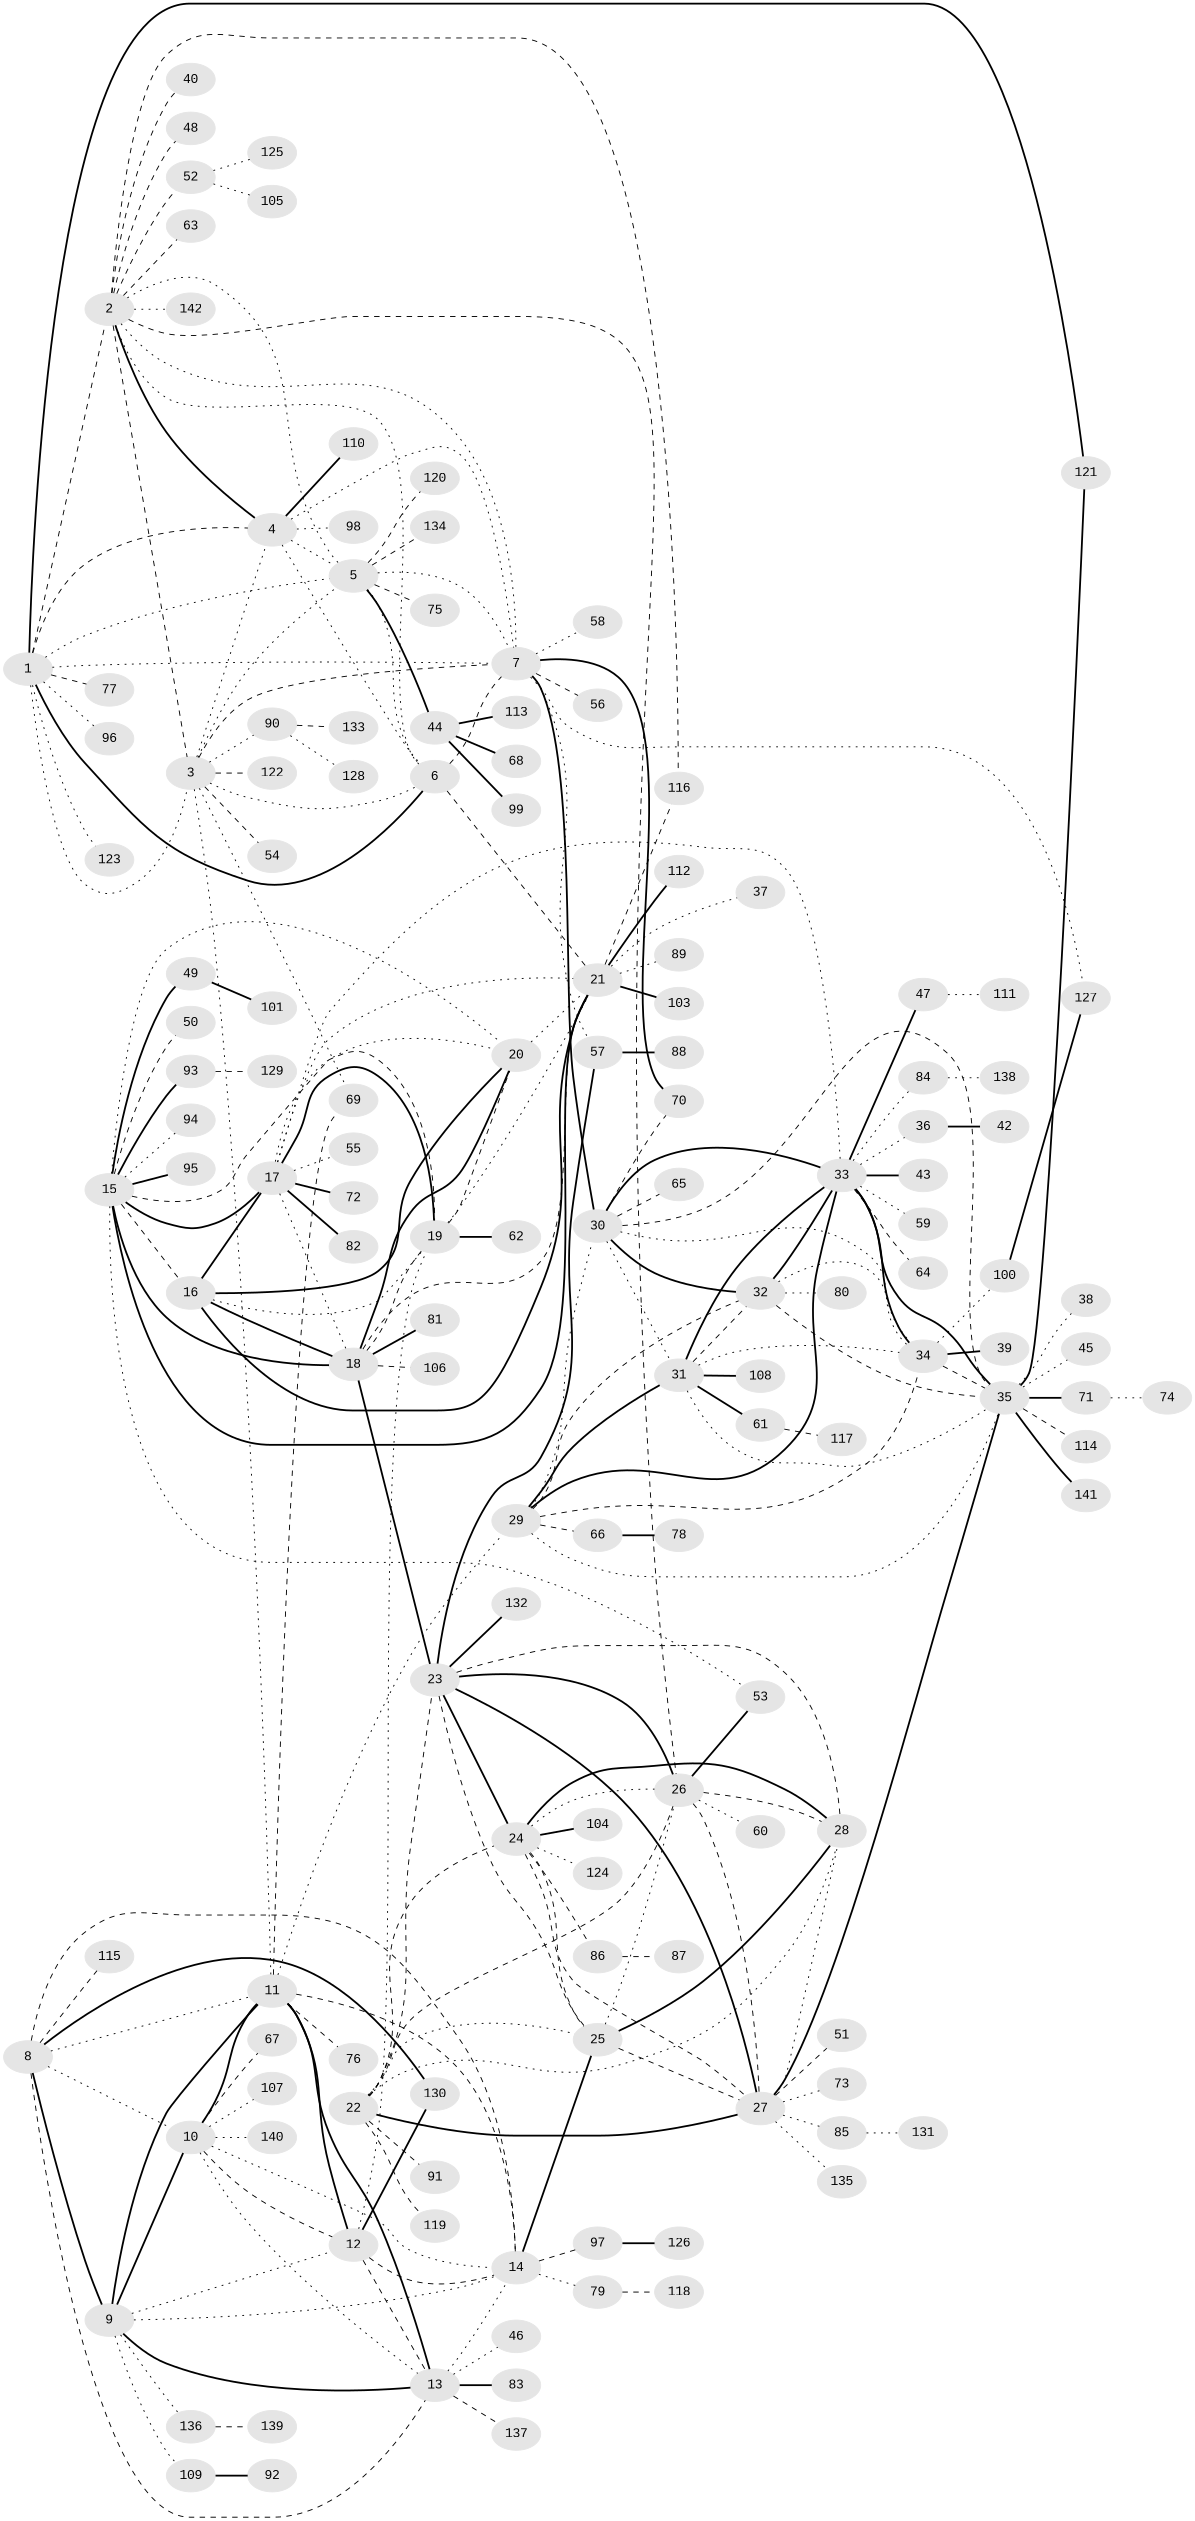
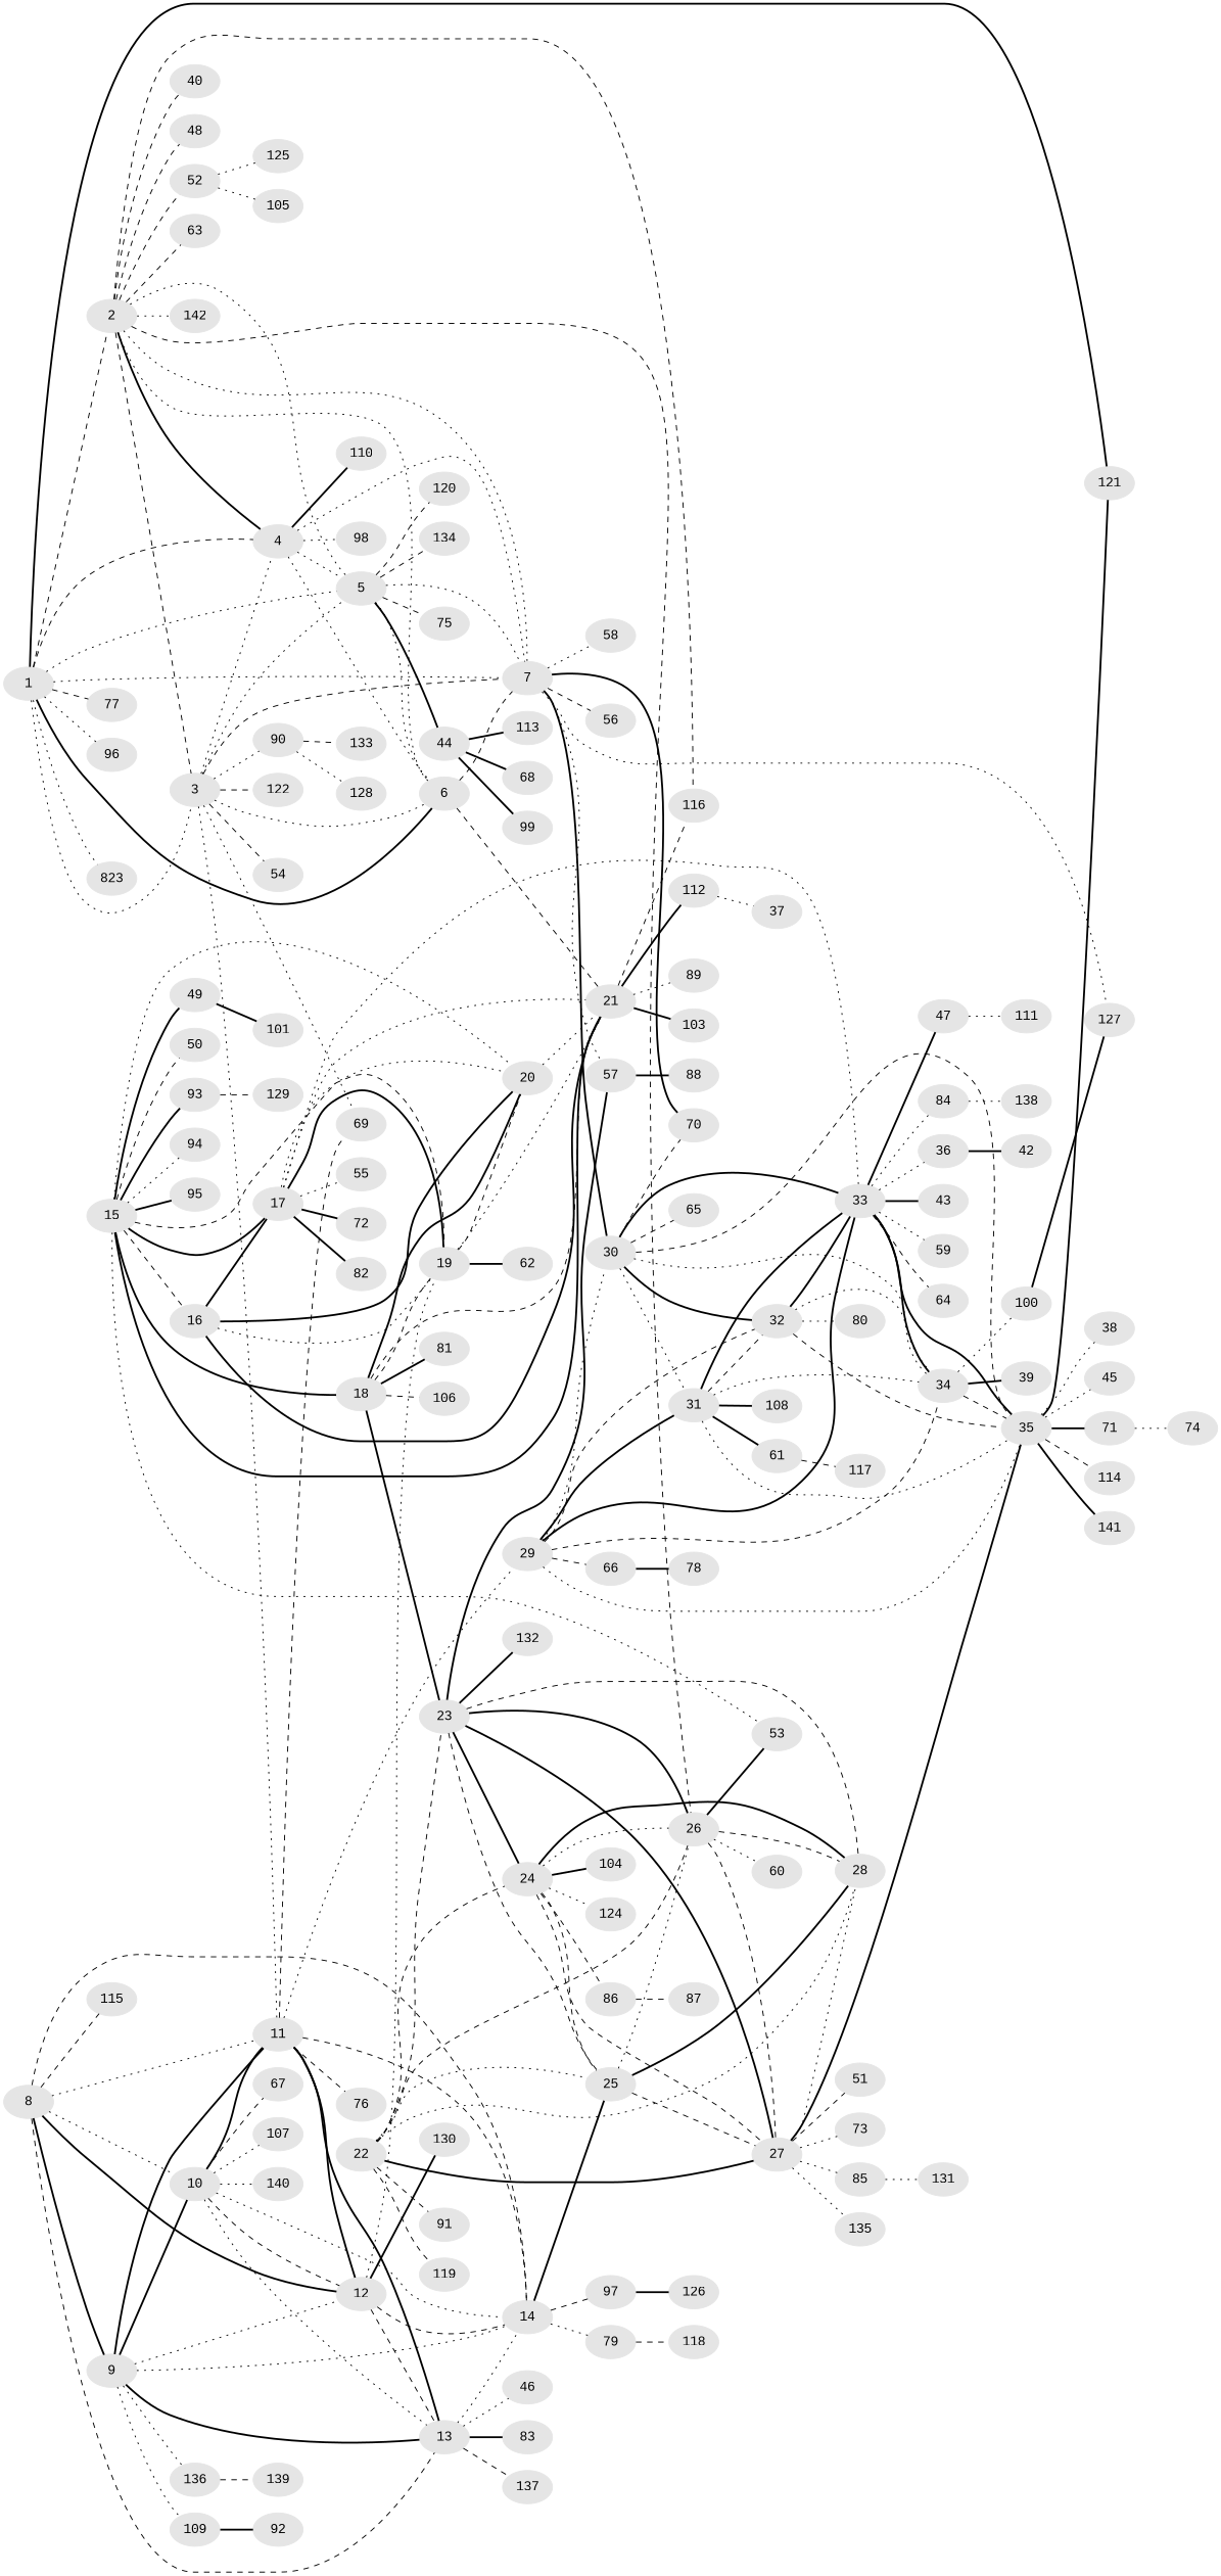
  graph {
    fontname="Liberation Mono"
    rankdir=LR
    node [color=gray90 fontname="Liberation Mono" style=filled]
    edge [fontname="Liberation Mono" style=dotted]
    1
    2
    3
    4
    5
    6
    7
    77
    96
    121
-   123
+   123 [label=823]
    26
    40
    48
    52
    63
    116
    142
    11
    54
    69
    90
    122
    98
    110
    44
    75
    120
    134
    21
    30
    56
    57
    58
    70
    127
    53
    27
    28
    60
    105
    125
    12
    13
    14
    29
    76
    128
    133
    68
    99
    113
    37
    89
    103
    112
    33
    35
    31
    32
    34
    65
    88
    8
    9
    10
    115
    109
    136
    67
    107
    140
    19
    130
    46
    83
    137
    25
    79
    97
    92
    139
    66
    20
    62
    118
    126
    15
    16
    17
    18
    49
    50
    93
    94
    95
    55
    72
    82
    23
    81
    106
    101
    129
    36
    43
    47
    59
    64
    84
    24
    132
    22
    91
    119
    86
    104
    124
    51
    73
    85
    135
    87
    38
    45
    71
    114
    141
    131
    61
    108
    80
    39
    100
    78
    117
    42
    111
    138
    74
    1 -- 2 [style=dashed]
    1 -- 3
    1 -- 4 [style=dashed]
    1 -- 5
    1 -- 6 [style=bold]
    1 -- 7
    1 -- 77 [style=dashed]
    1 -- 96
    1 -- 121 [style=bold]
    1 -- 123
    2 -- 3 [style=dashed]
    2 -- 4 [style=bold]
    2 -- 5
    2 -- 6
    2 -- 7
    2 -- 26 [style=dashed]
    2 -- 40 [style=dashed]
    2 -- 48 [style=dashed]
    2 -- 52 [style=dashed]
    2 -- 63 [style=dashed]
    2 -- 116 [style=dashed]
    2 -- 142
    3 -- 4
    3 -- 5
    3 -- 6
    3 -- 7 [style=dashed]
    3 -- 11
    3 -- 54 [style=dashed]
    3 -- 69
    3 -- 90
    3 -- 122 [style=dashed]
    4 -- 5
    4 -- 6
    4 -- 7
    4 -- 98
    4 -- 110 [style=bold]
    5 -- 6
    5 -- 7
    5 -- 44 [style=bold]
    5 -- 75 [style=dashed]
    5 -- 120 [style=dashed]
    5 -- 134 [style=dashed]
    6 -- 7 [style=dashed]
    6 -- 21 [style=dashed]
    7 -- 30 [style=bold]
    7 -- 56 [style=dashed]
    7 -- 57
    7 -- 58
    7 -- 70 [style=bold]
    7 -- 127
    26 -- 53 [style=bold]
    26 -- 27 [style=dashed]
    26 -- 28 [style=dashed]
    26 -- 60
    52 -- 105
    52 -- 125
    11 -- 69 [style=dashed]
    11 -- 12 [style=bold]
    11 -- 13 [style=bold]
    11 -- 14 [style=dashed]
    11 -- 29
    11 -- 76 [style=dashed]
    90 -- 128
    90 -- 133 [style=dashed]
    44 -- 68 [style=bold]
    44 -- 99 [style=bold]
    44 -- 113 [style=bold]
    21 -- 116 [style=dashed]
-   21 -- 37
+   112 -- 37
    21 -- 89
    21 -- 103 [style=bold]
    21 -- 112 [style=bold]
    30 -- 70 [style=dashed]
    30 -- 33 [style=bold]
    30 -- 35 [style=dashed]
    30 -- 31
    30 -- 32 [style=bold]
    30 -- 34
    30 -- 65 [style=dashed]
    57 -- 88 [style=bold]
    27 -- 28
    27 -- 35 [style=bold]
    27 -- 51 [style=dashed]
    27 -- 73
    27 -- 85
    27 -- 135
    12 -- 13 [style=dashed]
    12 -- 14 [style=dashed]
    12 -- 19
    12 -- 130 [style=bold]
    13 -- 14
    13 -- 46
    13 -- 83 [style=bold]
    13 -- 137 [style=dashed]
    14 -- 25 [style=bold]
    14 -- 79
    14 -- 97 [style=dashed]
    29 -- 30
    29 -- 33 [style=bold]
    29 -- 35
    29 -- 31 [style=bold]
    29 -- 32 [style=dashed]
    29 -- 34 [style=dashed]
    29 -- 66 [style=dashed]
    33 -- 35 [style=bold]
    33 -- 34 [style=bold]
    33 -- 36
    33 -- 43 [style=bold]
    33 -- 47 [style=bold]
    33 -- 59
    33 -- 64 [style=dashed]
    33 -- 84
    35 -- 121 [style=bold]
    35 -- 38
    35 -- 45
    35 -- 71 [style=bold]
    35 -- 114 [style=dashed]
    35 -- 141 [style=bold]
    31 -- 33 [style=bold]
    31 -- 35
    31 -- 32 [style=dashed]
    31 -- 34
    31 -- 61 [style=bold]
    31 -- 108 [style=bold]
    32 -- 33 [style=bold]
    32 -- 35 [style=dashed]
    32 -- 34
    32 -- 80
    34 -- 35 [style=dashed]
    34 -- 39 [style=bold]
    34 -- 100
    8 -- 11
-   8 -- 130 [style=bold]
+   8 -- 12 [style=bold]
    8 -- 13 [style=dashed]
    8 -- 14 [style=dashed]
    8 -- 9 [style=bold]
    8 -- 10
    8 -- 115 [style=dashed]
    9 -- 11 [style=bold]
    9 -- 12
    9 -- 13 [style=bold]
    9 -- 14
    9 -- 10 [style=bold]
    9 -- 109
    9 -- 136
    10 -- 11 [style=bold]
    10 -- 12 [style=dashed]
    10 -- 13
    10 -- 14
    10 -- 67 [style=dashed]
    10 -- 107
    10 -- 140
    109 -- 92 [style=bold]
    136 -- 139 [style=dashed]
    19 -- 21
    19 -- 20 [style=dashed]
    19 -- 62 [style=bold]
    25 -- 26
    25 -- 27 [style=dashed]
    25 -- 28 [style=bold]
    79 -- 118 [style=dashed]
    97 -- 126 [style=bold]
    66 -- 78 [style=bold]
    20 -- 21
    15 -- 21 [style=bold]
    15 -- 53
    15 -- 19 [style=dashed]
    15 -- 20
    15 -- 16 [style=dashed]
    15 -- 17 [style=bold]
    15 -- 18 [style=bold]
    15 -- 49 [style=bold]
    15 -- 50 [style=dashed]
    15 -- 93 [style=bold]
    15 -- 94
    15 -- 95 [style=bold]
    16 -- 21 [style=bold]
    16 -- 19
    16 -- 20 [style=bold]
    16 -- 17 [style=bold]
-   16 -- 18 [style=bold]
    17 -- 21
    17 -- 33
    17 -- 19 [style=bold]
    17 -- 20
-   17 -- 18
    17 -- 55
    17 -- 72 [style=bold]
    17 -- 82 [style=bold]
    18 -- 21 [style=dashed]
    18 -- 19 [style=dashed]
    18 -- 20 [style=bold]
    18 -- 23 [style=bold]
    18 -- 81 [style=bold]
    18 -- 106 [style=dashed]
    49 -- 101 [style=bold]
    93 -- 129 [style=dashed]
    23 -- 26 [style=bold]
    23 -- 57 [style=bold]
    23 -- 27 [style=bold]
    23 -- 28 [style=dashed]
    23 -- 25 [style=dashed]
    23 -- 24 [style=bold]
    23 -- 132 [style=bold]
    36 -- 42 [style=bold]
    47 -- 111
    84 -- 138
    24 -- 26
    24 -- 27 [style=dashed]
    24 -- 28 [style=bold]
    24 -- 25 [style=dashed]
    24 -- 86 [style=dashed]
    24 -- 104 [style=bold]
    24 -- 124
    22 -- 26 [style=dashed]
    22 -- 27 [style=bold]
    22 -- 28
    22 -- 25
    22 -- 23 [style=dashed]
    22 -- 24 [style=dashed]
    22 -- 91 [style=dashed]
    22 -- 119 [style=dashed]
    86 -- 87 [style=dashed]
    85 -- 131
    71 -- 74
    61 -- 117 [style=dashed]
    100 -- 127 [style=bold]
  }
